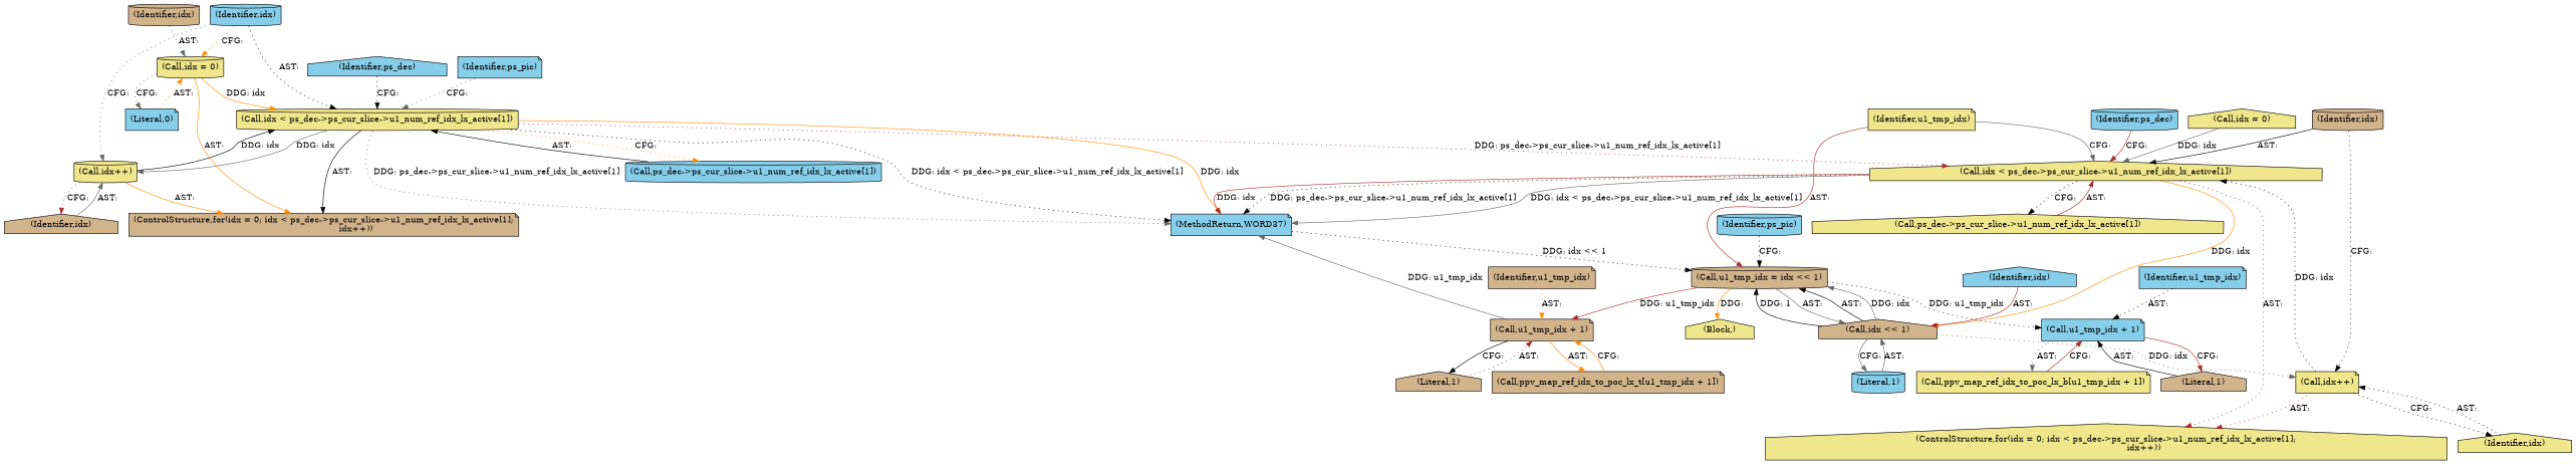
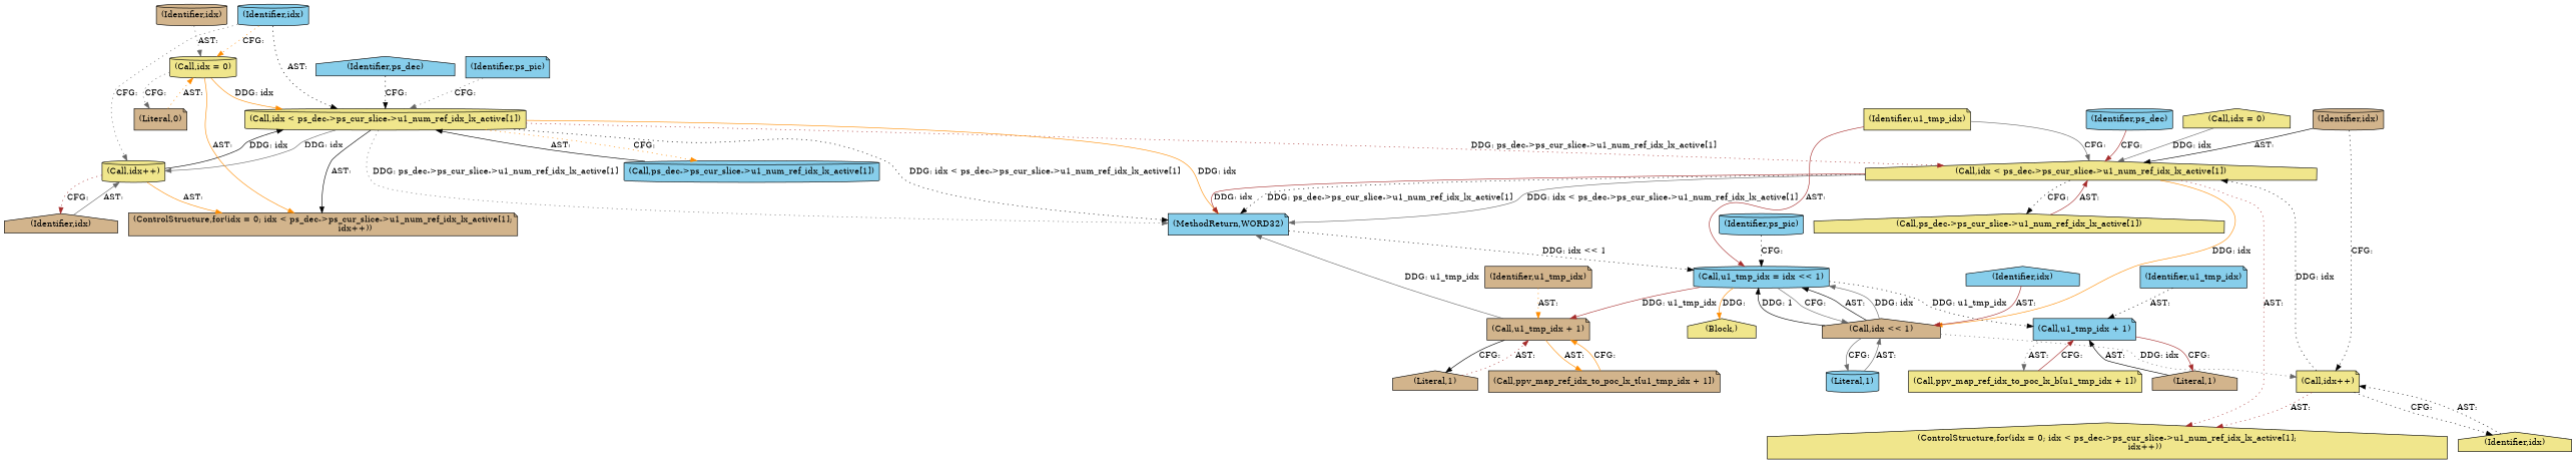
  digraph {
    node [fillcolor=skyblue shape=house style=filled]
    edge [color=black style=solid]
    n1 [fillcolor=khaki label="(Call,idx < ps_dec->ps_cur_slice->u1_num_ref_idx_lx_active[1])" shape=cylinder]
    n2 [fillcolor=khaki label="(Call,idx++)" shape=cylinder]
    n3 [fillcolor=khaki label="(Call,idx < ps_dec->ps_cur_slice->u1_num_ref_idx_lx_active[1])"]
    n4 [label="(Call,ps_dec->ps_cur_slice->u1_num_ref_idx_lx_active[1])" shape=cylinder]
    n5 [fillcolor=tan label="(ControlStructure,for(idx = 0; idx < ps_dec->ps_cur_slice->u1_num_ref_idx_lx_active[1];\n                        idx++))" shape=note]
-   n6 [label="(MethodReturn,WORD37)" shape=note]
+   n6 [label="(MethodReturn,WORD32)" shape=note]
    n7 [fillcolor=tan label="(Identifier,idx)"]
    n8 [fillcolor=tan label="(Call,idx << 1)"]
    n9 [fillcolor=khaki label="(ControlStructure,for(idx = 0; idx < ps_dec->ps_cur_slice->u1_num_ref_idx_lx_active[1];\n                            idx++))"]
    n10 [fillcolor=khaki label="(Call,ps_dec->ps_cur_slice->u1_num_ref_idx_lx_active[1])"]
-   n11 [fillcolor=tan label="(Call,u1_tmp_idx = idx << 1)" shape=cylinder]
+   n11 [label="(Call,u1_tmp_idx = idx << 1)" shape=cylinder]
    n12 [fillcolor=khaki label="(Call,idx = 0)" shape=cylinder]
-   n13 [label="(Literal,0)" shape=note]
+   n13 [fillcolor=tan label="(Literal,0)" shape=note]
    n14 [fillcolor=khaki label="(Call,idx++)" shape=note]
    n15 [label="(Literal,1)" shape=cylinder]
    n16 [fillcolor=khaki label="(Identifier,idx)"]
    n17 [label="(Call,u1_tmp_idx + 1)" shape=note]
    n18 [fillcolor=tan label="(Call,u1_tmp_idx + 1)" shape=note]
    n19 [fillcolor=khaki label="(Block,)"]
    n20 [fillcolor=tan label="(Literal,1)"]
    n21 [fillcolor=khaki label="(Call,ppv_map_ref_idx_to_poc_lx_b[u1_tmp_idx + 1])" shape=note]
    n22 [fillcolor=tan label="(Literal,1)"]
    n23 [fillcolor=tan label="(Call,ppv_map_ref_idx_to_poc_lx_t[u1_tmp_idx + 1])" shape=note]
    n24 [label="(Identifier,u1_tmp_idx)" shape=note]
    n25 [label="(Identifier,ps_dec)" shape=cylinder]
    n26 [label="(Identifier,ps_dec)"]
    n27 [label="(Identifier,ps_pic)" shape=note]
    n28 [fillcolor=tan label="(Identifier,idx)" shape=cylinder]
    n29 [fillcolor=khaki label="(Identifier,u1_tmp_idx)" shape=note]
    n30 [fillcolor=tan label="(Identifier,idx)" shape=cylinder]
    n31 [label="(Identifier,ps_pic)" shape=cylinder]
    n32 [fillcolor=khaki label="(Call,idx = 0)"]
    n33 [label="(Identifier,idx)" shape=cylinder]
    n34 [fillcolor=tan label="(Identifier,u1_tmp_idx)" shape=note]
    n35 [label="(Identifier,idx)"]
    n1 -> n2 [color=gray40 label="DDG: idx"]
    n1 -> n3 [color=brown label="DDG: ps_dec->ps_cur_slice->u1_num_ref_idx_lx_active[1]" style=dotted]
    n1 -> n4 [color=darkorange label="CFG: " style=dotted]
    n1 -> n5 [label="AST: "]
    n1 -> n6 [color=gray40 label="DDG: ps_dec->ps_cur_slice->u1_num_ref_idx_lx_active[1]" style=dotted]
    n1 -> n6 [label="DDG: idx < ps_dec->ps_cur_slice->u1_num_ref_idx_lx_active[1]" style=dotted]
    n1 -> n6 [color=darkorange label="DDG: idx"]
    n2 -> n1 [label="DDG: idx"]
    n2 -> n5 [color=darkorange label="AST: "]
    n2 -> n7 [color=brown label="CFG: " style=dotted]
    n3 -> n6 [label="DDG: ps_dec->ps_cur_slice->u1_num_ref_idx_lx_active[1]" style=dotted]
    n3 -> n6 [color=gray40 label="DDG: idx < ps_dec->ps_cur_slice->u1_num_ref_idx_lx_active[1]"]
    n3 -> n6 [color=brown label="DDG: idx"]
    n3 -> n8 [color=darkorange label="DDG: idx"]
    n3 -> n9 [color=brown label="AST: " style=dotted]
    n3 -> n10 [label="CFG: " style=dotted]
    n4 -> n1 [label="AST: "]
    n6 -> n11 [label="DDG: idx << 1" style=dotted]
    n7 -> n2 [color=gray40 label="AST: "]
    n8 -> n11 [label="AST: "]
    n8 -> n11 [color=gray40 label="DDG: idx"]
    n8 -> n11 [label="DDG: 1"]
    n8 -> n14 [color=gray40 label="DDG: idx" style=dotted]
    n8 -> n15 [color=gray40 label="CFG: "]
    n10 -> n3 [color=brown label="AST: "]
-   n11 -> n8 [color=gray40 label="AST: "]
+   n11 -> n8 [color=gray40 label="CFG: "]
    n11 -> n17 [label="DDG: u1_tmp_idx" style=dotted]
    n11 -> n18 [color=brown label="DDG: u1_tmp_idx"]
    n11 -> n19 [color=darkorange label="DDG: "]
    n12 -> n1 [color=darkorange label="DDG: idx"]
    n12 -> n5 [color=darkorange label="AST: "]
    n12 -> n13 [color=gray40 label="CFG: " style=dotted]
    n13 -> n12 [color=darkorange label="AST: " style=dotted]
    n14 -> n3 [label="DDG: idx" style=dotted]
    n14 -> n9 [color=brown label="AST: " style=dotted]
    n14 -> n16 [label="CFG: " style=dotted]
    n15 -> n8 [color=gray40 label="AST: "]
    n16 -> n14 [label="AST: " style=dotted]
    n17 -> n20 [color=brown label="CFG: "]
    n17 -> n21 [color=gray40 label="AST: " style=dotted]
    n18 -> n6 [color=gray40 label="DDG: u1_tmp_idx"]
    n18 -> n22 [label="CFG: "]
    n18 -> n23 [color=darkorange label="AST: "]
    n20 -> n17 [label="AST: "]
    n21 -> n17 [color=brown label="CFG: "]
    n22 -> n18 [color=brown label="AST: " style=dotted]
    n23 -> n18 [color=darkorange label="CFG: "]
    n24 -> n17 [label="AST: " style=dotted]
    n25 -> n3 [color=brown label="CFG: "]
    n26 -> n1 [label="CFG: " style=dotted]
    n27 -> n1 [color=gray40 label="CFG: " style=dotted]
    n28 -> n12 [color=gray40 label="AST: " style=dotted]
    n29 -> n3 [color=gray40 label="CFG: "]
    n29 -> n11 [color=brown label="AST: "]
    n30 -> n3 [label="AST: "]
    n30 -> n14 [label="CFG: " style=dotted]
    n31 -> n11 [label="CFG: " style=dotted]
    n32 -> n3 [color=gray40 label="DDG: idx"]
    n33 -> n1 [label="AST: " style=dotted]
    n33 -> n2 [color=gray40 label="CFG: " style=dotted]
    n33 -> n12 [color=darkorange label="CFG: " style=dotted]
    n34 -> n18 [color=darkorange label="AST: " style=dotted]
    n35 -> n8 [color=brown label="AST: "]
  }
